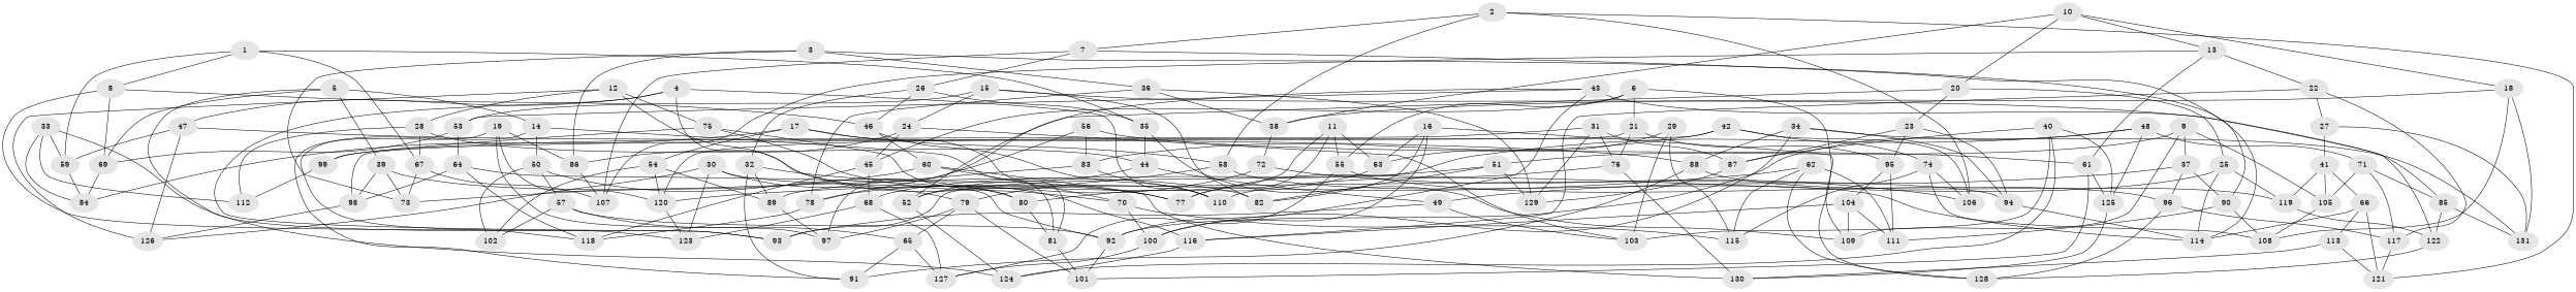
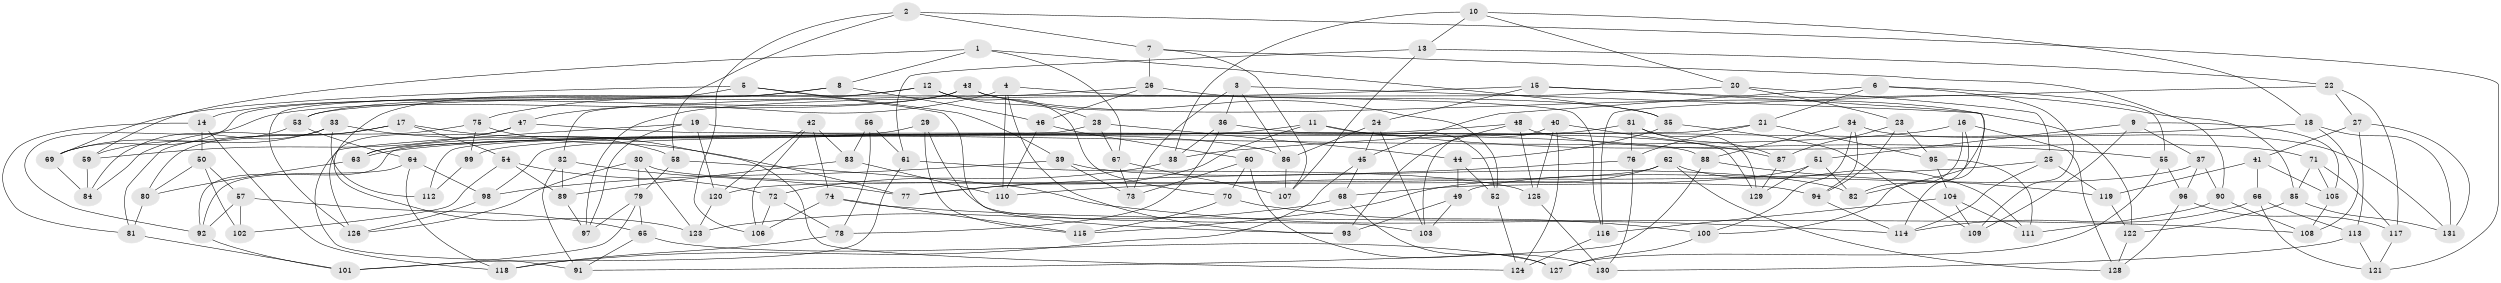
  graph {
    node [color=gray90 style=filled]
    1
    8
    35
    59
    67
    69
    46
    123
    109
    44
    84
    73
    107
    2
    7
    58
    106
    121
    26
    90
    114
    79
    3
    36
    86
    38
    129
    78
    4
    47
    93
    110
    116
    126
    88
    124
    5
    14
    39
    50
    81
    118
    82
    98
    6
    21
    45
    55
    76
    95
    68
    96
    127
    32
    108
    111
    60
    9
    37
    51
    105
    49
    10
    13
    18
    20
    22
    61
    131
    97
    23
    25
    72
    11
    52
    63
    77
    80
    12
    28
    70
    75
    112
    100
    115
    99
    27
    117
    125
    101
    102
    57
    15
    24
    53
    85
    103
    64
    122
    16
    128
    17
    54
    89
    19
    91
    120
    87
    94
    119
    130
    104
    41
    113
    66
    29
    30
    65
    31
    33
    34
    40
    42
    74
    83
    43
    92
    48
    71
    56
    62
    1 -- 8
    1 -- 35
    1 -- 59
    1 -- 67
    8 -- 69
    8 -- 46
    8 -- 123
    35 -- 109
    35 -- 44
    59 -- 84
    67 -- 73
    67 -- 107
    69 -- 84
    46 -- 110
    46 -- 60
    44 -- 49
    44 -- 52
    2 -- 7
    2 -- 58
    2 -- 106
    2 -- 121
    7 -- 107
    7 -- 26
    7 -- 90
    58 -- 114
    58 -- 79
    26 -- 35
    26 -- 46
    26 -- 32
    90 -- 108
    90 -- 111
    79 -- 97
    79 -- 101
    79 -- 65
    3 -- 73
    3 -- 114
    3 -- 36
    3 -- 86
    36 -- 38
    36 -- 129
    36 -- 78
    86 -- 107
    38 -- 72
    78 -- 118
    4 -- 47
    4 -- 93
    4 -- 110
    4 -- 116
    47 -- 59
    47 -- 126
    47 -- 88
    116 -- 124
    88 -- 91
    88 -- 119
    5 -- 69
    5 -- 93
    5 -- 14
    5 -- 39
    14 -- 50
    14 -- 81
    14 -- 118
    39 -- 73
    39 -- 82
    39 -- 98
    50 -- 80
    50 -- 102
    50 -- 57
    81 -- 101
    98 -- 126
    6 -- 109
    6 -- 21
    6 -- 45
    6 -- 55
    21 -- 98
    21 -- 76
    21 -- 95
    45 -- 118
    45 -- 68
    55 -- 96
    55 -- 127
    76 -- 77
    76 -- 130
    95 -- 111
    95 -- 104
    68 -- 123
    68 -- 127
    96 -- 117
    96 -- 128
    32 -- 77
    32 -- 89
    32 -- 91
    60 -- 73
    60 -- 70
    60 -- 130
    9 -- 109
    9 -- 37
    9 -- 51
    9 -- 105
    37 -- 90
    37 -- 96
    37 -- 49
    51 -- 129
    51 -- 82
    51 -- 68
    105 -- 108
    49 -- 93
    49 -- 103
    10 -- 38
    10 -- 13
    10 -- 18
    10 -- 20
    13 -- 107
    13 -- 22
    13 -- 61
    18 -- 38
    18 -- 108
    18 -- 131
    20 -- 97
    20 -- 23
    20 -- 25
    22 -- 116
    22 -- 27
    22 -- 117
    61 -- 125
    61 -- 101
    23 -- 95
    23 -- 87
    23 -- 94
    25 -- 114
    25 -- 110
    25 -- 119
    72 -- 106
    72 -- 78
    11 -- 55
    11 -- 52
    11 -- 63
    11 -- 77
    52 -- 124
    63 -- 80
    80 -- 81
    12 -- 126
    12 -- 28
    12 -- 70
    12 -- 75
    28 -- 67
    28 -- 44
    28 -- 112
    70 -- 100
    70 -- 115
    75 -- 77
    75 -- 80
    75 -- 99
    100 -- 127
    99 -- 112
    27 -- 131
    27 -- 41
+   27 -- 113
    117 -- 121
    125 -- 130
    57 -- 102
    57 -- 65
    57 -- 92
    15 -- 82
    15 -- 24
    15 -- 53
    15 -- 85
    24 -- 86
    24 -- 45
    24 -- 103
    53 -- 69
    53 -- 64
    85 -- 131
    85 -- 122
    64 -- 118
    64 -- 98
    64 -- 92
    122 -- 128
    16 -- 82
    16 -- 63
    16 -- 100
    16 -- 128
    17 -- 84
    17 -- 58
    17 -- 81
    17 -- 54
-   54 -- 120
+   54 -- 72
    54 -- 102
    54 -- 89
    89 -- 97
    19 -- 86
    19 -- 97
    19 -- 91
    19 -- 120
    120 -- 123
    87 -- 129
    94 -- 114
    119 -- 122
    104 -- 109
    104 -- 116
    104 -- 111
    41 -- 105
    41 -- 119
    41 -- 66
    113 -- 121
    113 -- 130
    66 -- 121
    66 -- 114
    66 -- 113
    29 -- 63
    29 -- 115
    29 -- 103
    30 -- 123
    30 -- 79
    30 -- 126
    30 -- 94
    65 -- 127
    65 -- 91
    31 -- 129
    31 -- 76
    31 -- 99
    31 -- 87
    33 -- 59
    33 -- 84
    33 -- 124
    33 -- 112
    34 -- 88
    34 -- 131
    34 -- 100
    34 -- 94
    40 -- 124
    40 -- 125
    40 -- 103
    40 -- 87
    42 -- 106
    42 -- 120
    42 -- 74
    42 -- 83
    74 -- 106
    74 -- 108
    74 -- 115
    83 -- 110
    83 -- 89
    43 -- 52
    43 -- 53
    43 -- 122
    43 -- 92
    92 -- 101
    48 -- 93
    48 -- 125
    48 -- 92
    48 -- 71
    71 -- 105
    71 -- 117
    71 -- 85
    56 -- 78
    56 -- 61
    56 -- 83
    62 -- 111
    62 -- 115
    62 -- 128
    62 -- 120
  }
